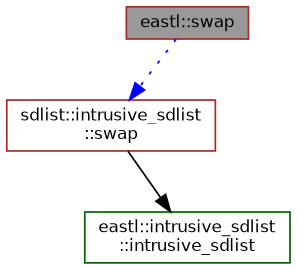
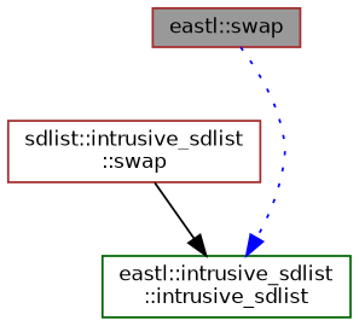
  digraph {
    rankdir=TB
    node [color=brown fillcolor=white fontname=Helvetica fontsize=10 shape=box style=filled]
    edge [fontname=Helvetica fontsize=10 labelfontname=Helvetica labelfontsize=10]
    n1 [fillcolor=grey60 fontcolor=black height=0.2 label="eastl::swap" width=0.4]
    n2 [height=0.2 label="sdlist::intrusive_sdlist\l::swap" width=0.4]
    n3 [color=darkgreen height=0.2 label="eastl::intrusive_sdlist\l::intrusive_sdlist" width=0.4]
-   n1 -> n2 [color=blue style=dotted]
+   n1 -> n3 [color=blue style=dotted]
    n2 -> n3 [color=black style=solid]
  }
